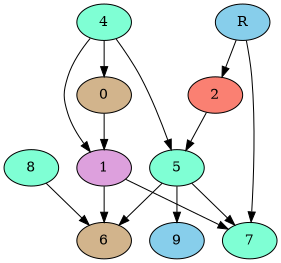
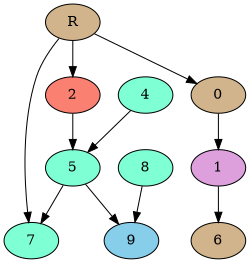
  digraph {
    node [fillcolor=aquamarine style=filled]
    1 [fillcolor=plum]
    6 [fillcolor=tan]
    7
    2 [fillcolor=salmon]
    5
    9 [fillcolor=skyblue]
    n7 [fillcolor=tan label=0]
    4
    8
-   R [fillcolor=skyblue]
+   R [fillcolor=tan]
    1 -> 6
-   1 -> 7
    2 -> 5
-   5 -> 6
    5 -> 7
    5 -> 9
    n7 -> 1
-   4 -> 1
    4 -> 5
-   8 -> 6
+   8 -> 9
    R -> 7
    R -> 2
-   4 -> n7
+   R -> n7
  }
